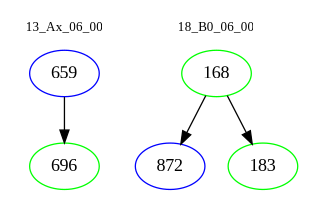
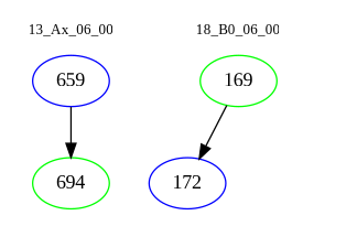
  digraph {
    fontname="Liberation Serif"
    node [color=green fontname="Liberation Serif"]
    edge [color=black fontname="Liberation Serif"]
    n1 [color=blue label=659]
-   n2 [label=696]
-   n3 [label=168]
-   n4 [color=blue label=872]
-   n5 [label=183]
+   n2 [label=694]
+   n3 [label=169]
+   n4 [color=blue label=172]
    subgraph cluster_1 {
      color=white
      fontsize=10
      label="13_Ax_06_00"
      n1
      n2
    }
    subgraph cluster_2 {
      color=white
      fontsize=10
      label="18_B0_06_00"
      n3
      n4
-     n5
    }
    n1 -> n2
    n3 -> n4
-   n3 -> n5
  }
